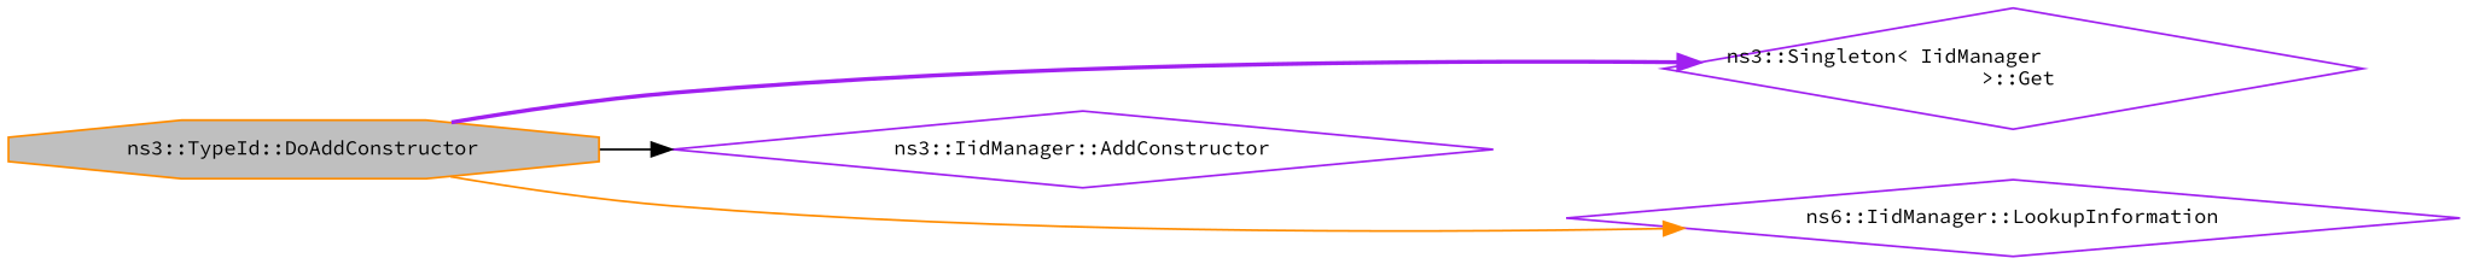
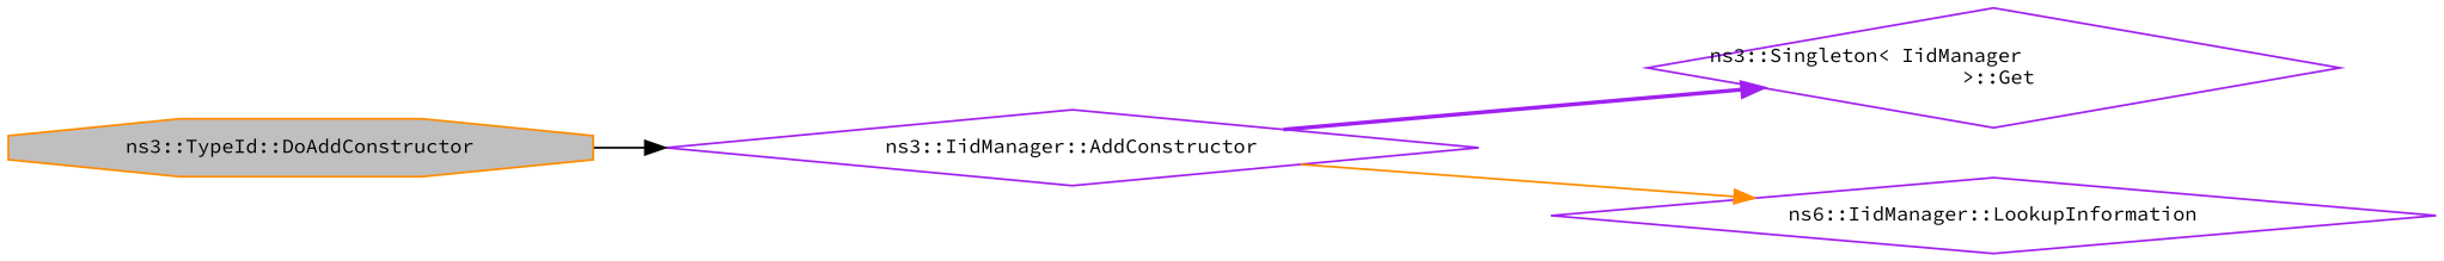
  digraph {
    fontname="Source Code Pro"
    rankdir=LR
    node [color=purple fillcolor=white fontname="Source Code Pro" fontsize=10 shape=diamond style=filled]
    edge [fontname="Source Code Pro" fontsize=10 labelfontname=Helvetica labelfontsize=10 style=solid]
    n1 [color=darkorange fillcolor=grey75 fontcolor=black height=0.2 label="ns3::TypeId::DoAddConstructor" shape=octagon width=0.4]
    n2 [height=0.2 label="ns3::IidManager::AddConstructor" width=0.4]
    n3 [height=0.2 label="ns3::Singleton\< IidManager\l \>::Get" width=0.4]
    n4 [height=0.2 label="ns6::IidManager::LookupInformation" width=0.4]
    n1 -> n2 [color=black]
-   n1 -> n3 [color=purple style=bold]
-   n1 -> n4 [color=darkorange]
+   n2 -> n3 [color=purple style=bold]
+   n2 -> n4 [color=darkorange]
  }
